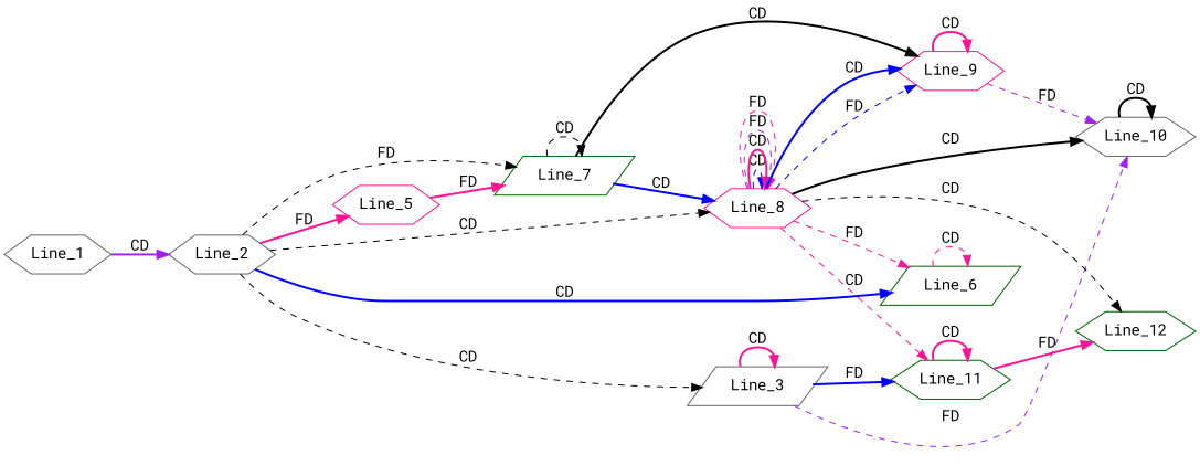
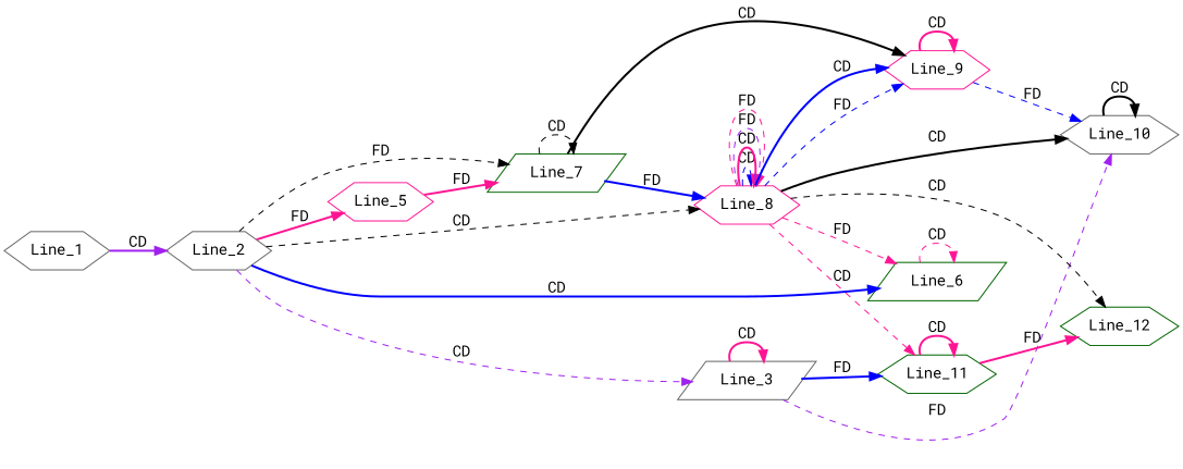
  digraph {
    fontname="Roboto Mono"
    rankdir=LR
    node [color=gray40 fontname="Roboto Mono" shape=hexagon]
    edge [color=deeppink fontname="Roboto Mono" style=bold]
    Line_1
    Line_2
    Line_3 [shape=parallelogram]
    Line_5 [color=deeppink]
    Line_6 [color=darkgreen shape=parallelogram]
    Line_7 [color=darkgreen shape=parallelogram]
    Line_8 [color=deeppink]
    Line_10
    Line_11 [color=darkgreen]
    Line_9 [color=deeppink]
    Line_12 [color=darkgreen]
    Line_1 -> Line_2 [color=purple label=CD]
-   Line_2 -> Line_3 [color=black label=CD style=dashed]
+   Line_2 -> Line_3 [color=purple label=CD style=dashed]
    Line_2 -> Line_5 [label=FD]
    Line_2 -> Line_6 [color=blue label=CD]
    Line_2 -> Line_7 [color=black label=FD style=dashed]
    Line_2 -> Line_8 [color=black label=CD style=dashed]
    Line_3 -> Line_3 [label=CD]
    Line_3 -> Line_10 [color=purple label=FD style=dashed]
    Line_3 -> Line_11 [color=blue label=FD]
    Line_5 -> Line_7 [label=FD]
    Line_6 -> Line_6 [label=CD style=dashed]
    Line_7 -> Line_7 [color=black label=CD style=dashed]
-   Line_7 -> Line_8 [color=blue label=CD]
+   Line_7 -> Line_8 [color=blue label=FD]
    Line_7 -> Line_9 [color=black label=CD]
    Line_8 -> Line_6 [label=FD style=dashed]
    Line_8 -> Line_8 [color=blue label=CD style=dashed]
    Line_8 -> Line_8 [label=CD]
    Line_8 -> Line_8 [color=purple label=FD style=dashed]
    Line_8 -> Line_8 [label=FD style=dashed]
    Line_8 -> Line_10 [color=black label=CD]
    Line_8 -> Line_11 [label=CD style=dashed]
    Line_8 -> Line_9 [color=blue label=CD]
    Line_8 -> Line_9 [color=blue label=FD style=dashed]
    Line_8 -> Line_12 [color=black label=CD style=dashed]
    Line_10 -> Line_10 [color=black label=CD]
    Line_11 -> Line_11 [label=CD]
    Line_11 -> Line_12 [label=FD]
-   Line_9 -> Line_10 [color=purple label=FD style=dashed]
+   Line_9 -> Line_10 [color=blue label=FD style=dashed]
    Line_9 -> Line_9 [label=CD]
  }
